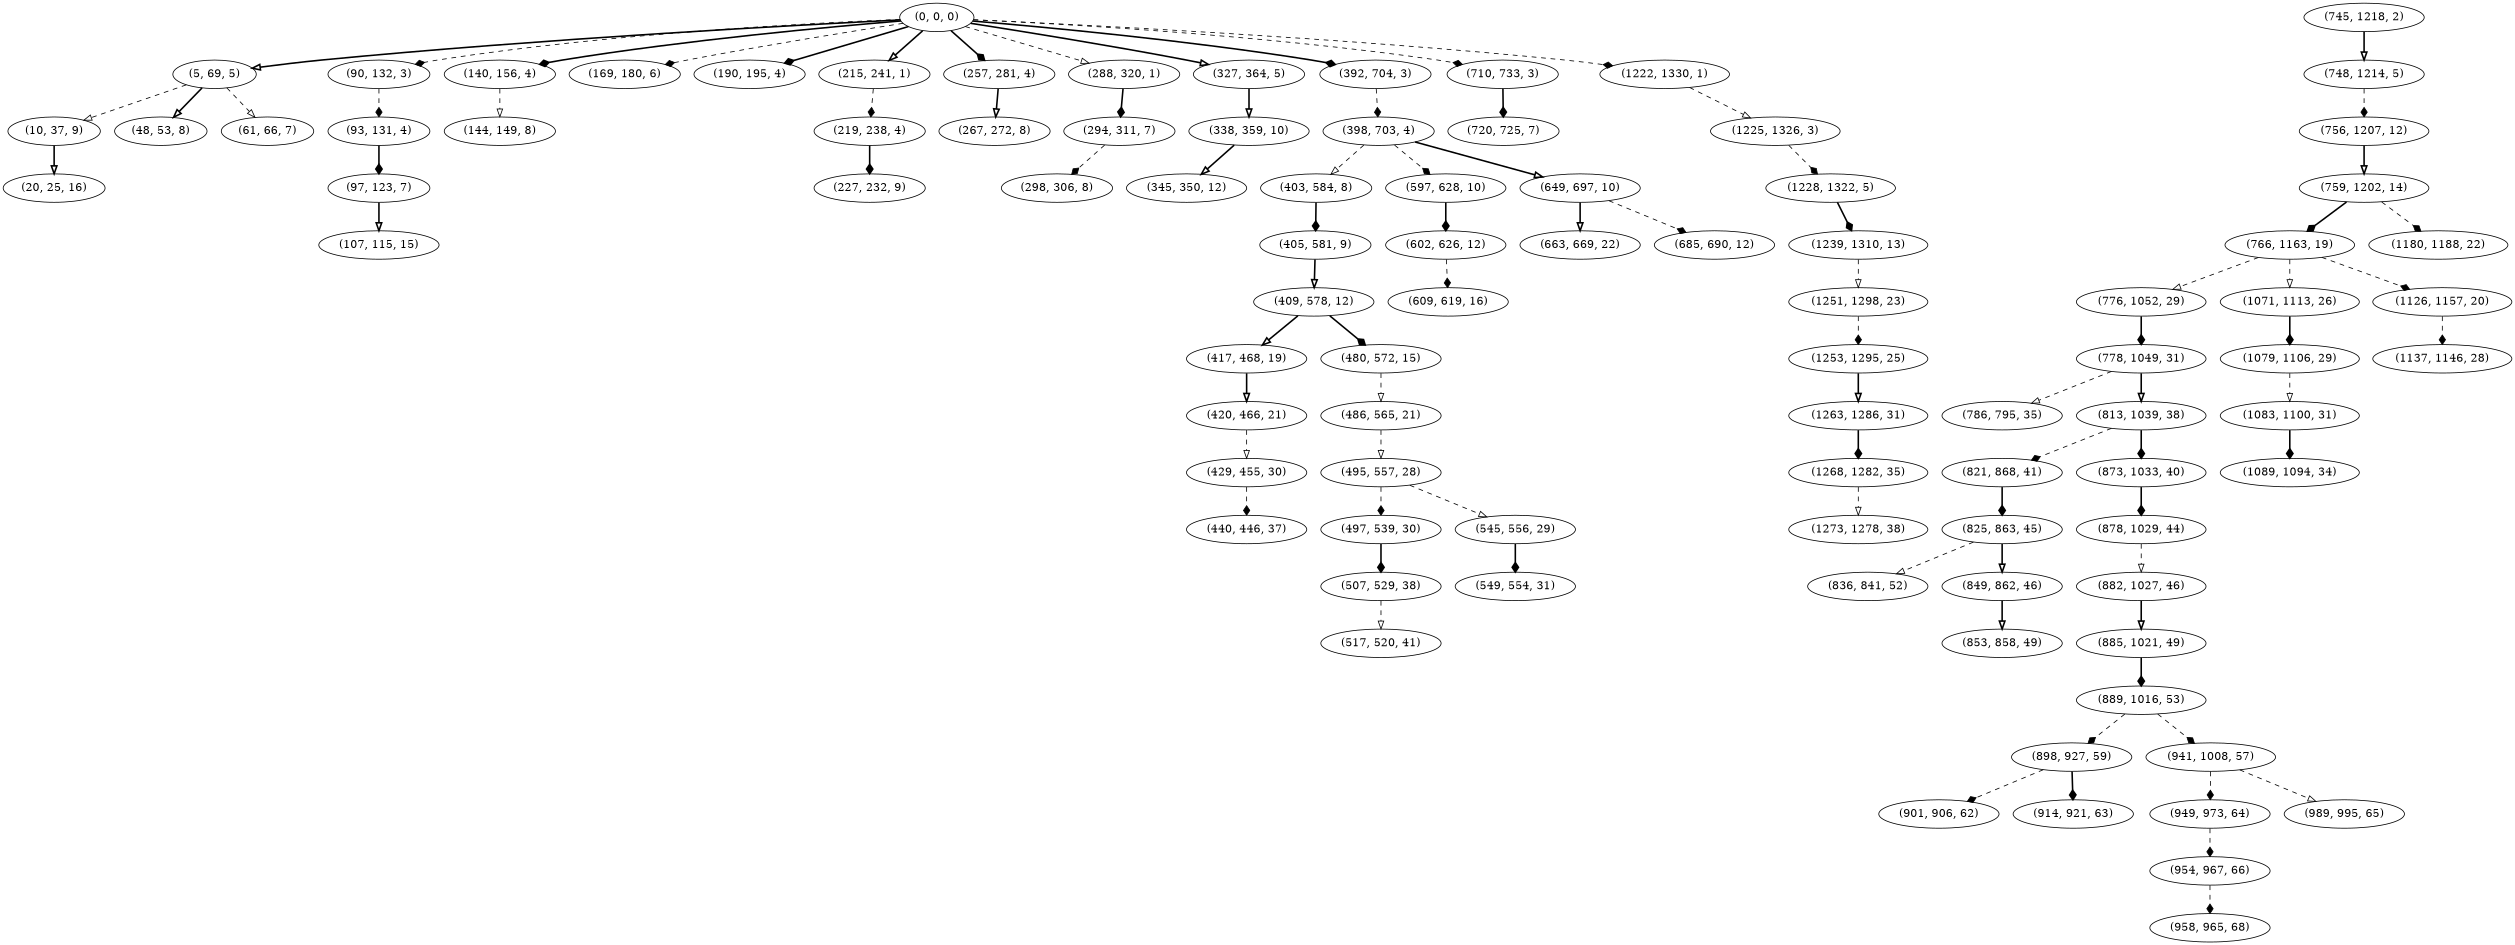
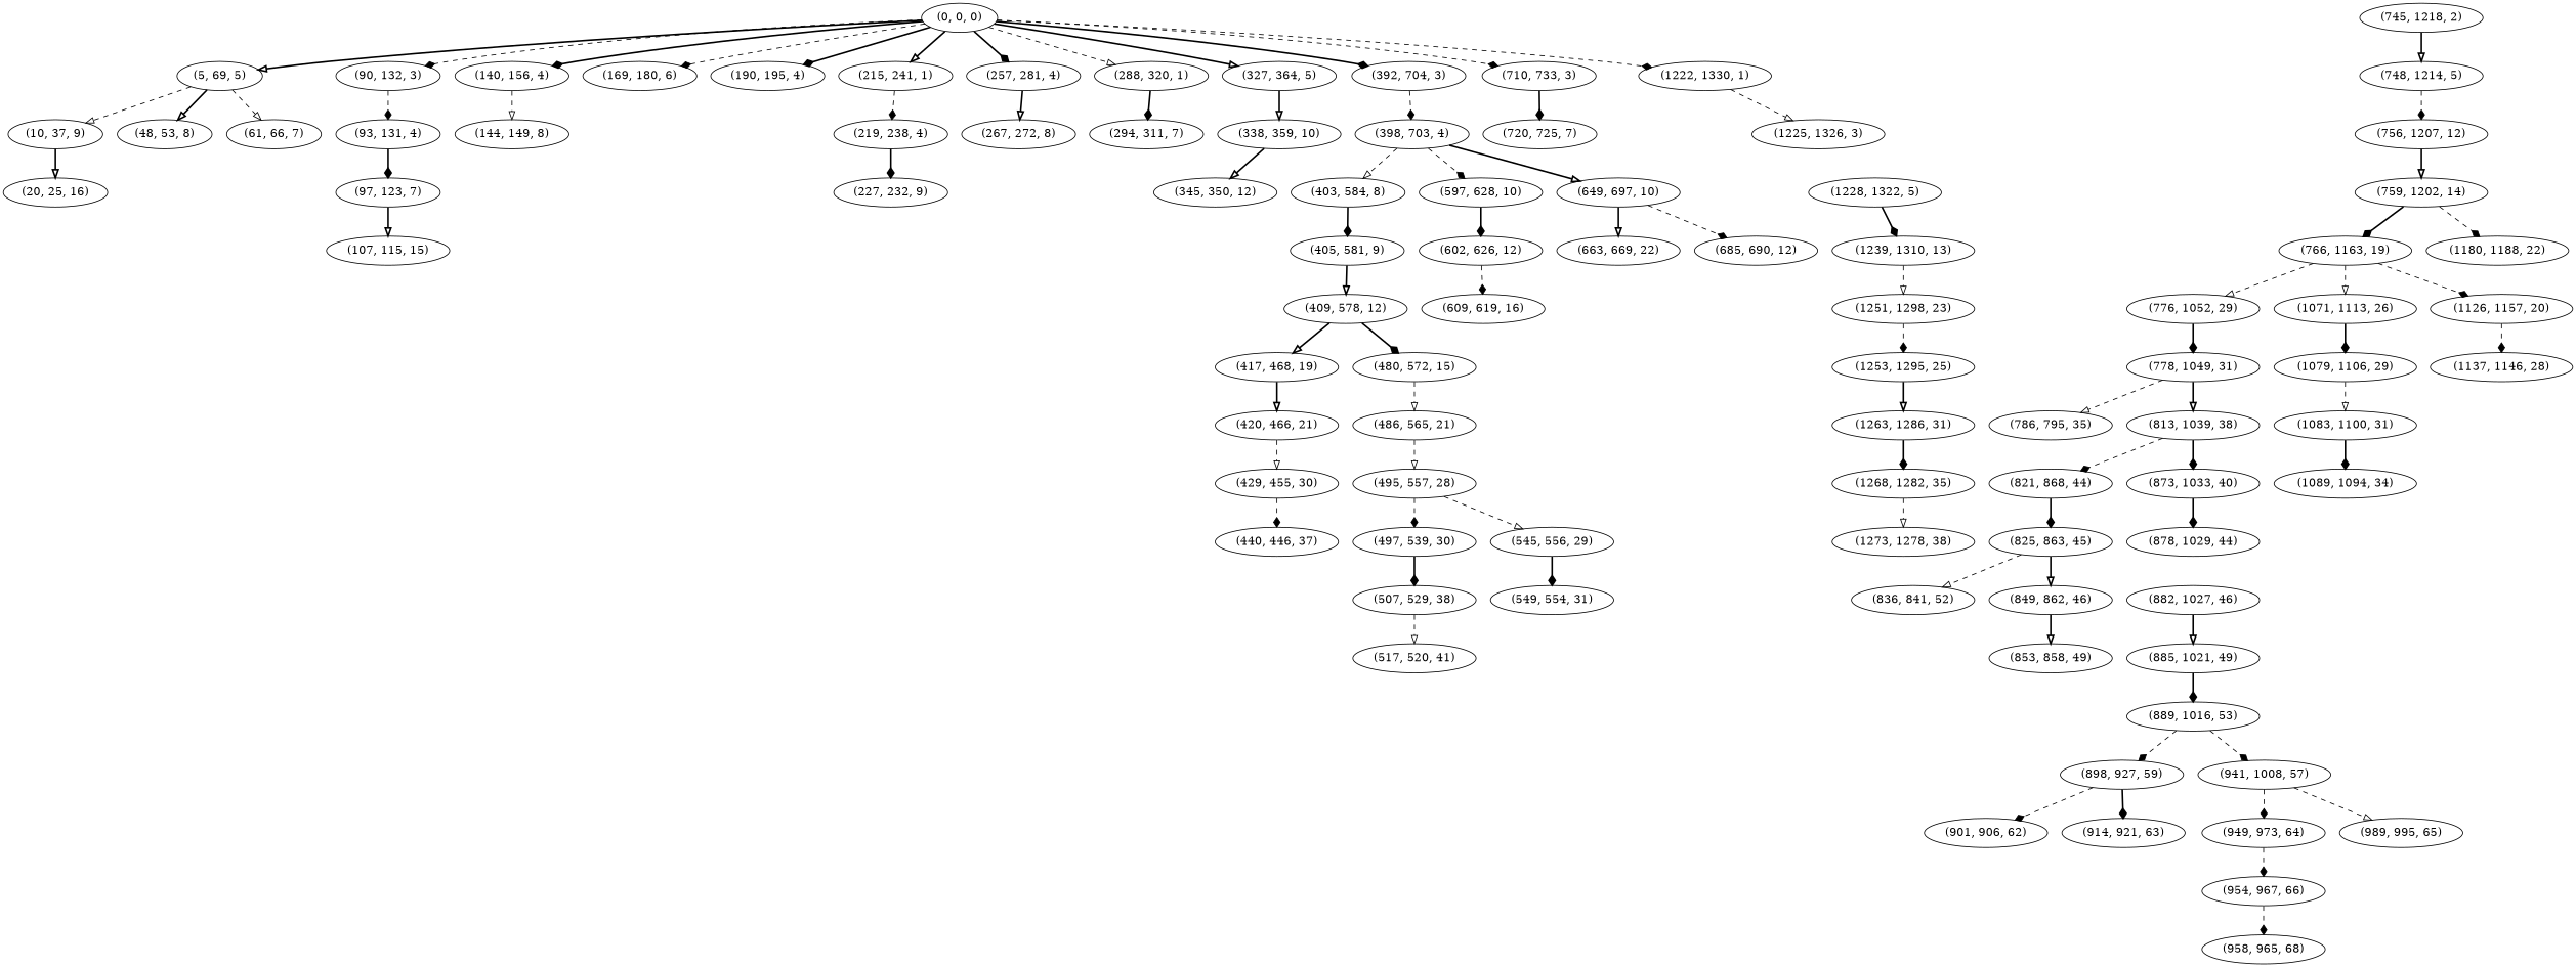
  digraph {
    edge [arrowhead=diamond style=dashed]
    "(0, 0, 0)"
    "(5, 69, 5)"
    "(90, 132, 3)"
    "(140, 156, 4)"
    "(169, 180, 6)"
    "(190, 195, 4)"
    "(215, 241, 1)"
    "(257, 281, 4)"
    "(288, 320, 1)"
    "(327, 364, 5)"
    "(392, 704, 3)"
    "(710, 733, 3)"
    "(1222, 1330, 1)"
    "(10, 37, 9)"
    "(48, 53, 8)"
    "(61, 66, 7)"
    "(93, 131, 4)"
    "(144, 149, 8)"
    "(219, 238, 4)"
    "(267, 272, 8)"
    "(294, 311, 7)"
    "(338, 359, 10)"
    "(398, 703, 4)"
    "(720, 725, 7)"
    "(745, 1218, 2)"
    "(748, 1214, 5)"
    "(1225, 1326, 3)"
    "(20, 25, 16)"
    "(97, 123, 7)"
    "(107, 115, 15)"
    "(227, 232, 9)"
-   "(298, 306, 8)"
    "(345, 350, 12)"
    "(403, 584, 8)"
    "(597, 628, 10)"
    "(649, 697, 10)"
    "(405, 581, 9)"
    "(602, 626, 12)"
    "(663, 669, 22)"
    "(685, 690, 12)"
    "(409, 578, 12)"
    "(417, 468, 19)"
    "(480, 572, 15)"
    "(420, 466, 21)"
    "(486, 565, 21)"
    "(429, 455, 30)"
    "(440, 446, 37)"
    "(495, 557, 28)"
    "(497, 539, 30)"
    "(545, 556, 29)"
    "(507, 529, 38)"
    "(549, 554, 31)"
    n53 [label="(517, 520, 41)"]
    "(609, 619, 16)"
    "(756, 1207, 12)"
    "(759, 1202, 14)"
    "(766, 1163, 19)"
    "(1180, 1188, 22)"
    "(776, 1052, 29)"
    "(1071, 1113, 26)"
    "(1126, 1157, 20)"
    "(778, 1049, 31)"
    "(1079, 1106, 29)"
    "(1137, 1146, 28)"
    "(786, 795, 35)"
    "(813, 1039, 38)"
-   "(821, 868, 41)"
+   "(821, 868, 41)" [label="(821, 868, 44)"]
    "(873, 1033, 40)"
    "(825, 863, 45)"
    "(878, 1029, 44)"
    "(836, 841, 52)"
    "(849, 862, 46)"
    "(853, 858, 49)"
    "(882, 1027, 46)"
    "(885, 1021, 49)"
    "(889, 1016, 53)"
    "(898, 927, 59)"
    "(941, 1008, 57)"
    "(901, 906, 62)"
    "(914, 921, 63)"
    "(949, 973, 64)"
    "(989, 995, 65)"
    "(954, 967, 66)"
    "(958, 965, 68)"
    "(1083, 1100, 31)"
    "(1089, 1094, 34)"
    "(1228, 1322, 5)"
    "(1239, 1310, 13)"
    "(1251, 1298, 23)"
    "(1253, 1295, 25)"
    "(1263, 1286, 31)"
    "(1268, 1282, 35)"
    "(1273, 1278, 38)"
    "(0, 0, 0)" -> "(5, 69, 5)" [arrowhead=onormal style=bold]
    "(0, 0, 0)" -> "(90, 132, 3)"
    "(0, 0, 0)" -> "(140, 156, 4)" [style=bold]
    "(0, 0, 0)" -> "(169, 180, 6)"
    "(0, 0, 0)" -> "(190, 195, 4)" [style=bold]
    "(0, 0, 0)" -> "(215, 241, 1)" [arrowhead=onormal style=bold]
    "(0, 0, 0)" -> "(257, 281, 4)" [style=bold]
    "(0, 0, 0)" -> "(288, 320, 1)" [arrowhead=onormal]
    "(0, 0, 0)" -> "(327, 364, 5)" [arrowhead=onormal style=bold]
    "(0, 0, 0)" -> "(392, 704, 3)" [style=bold]
    "(0, 0, 0)" -> "(710, 733, 3)"
    "(0, 0, 0)" -> "(1222, 1330, 1)"
    "(5, 69, 5)" -> "(10, 37, 9)" [arrowhead=onormal]
    "(5, 69, 5)" -> "(48, 53, 8)" [arrowhead=onormal style=bold]
    "(5, 69, 5)" -> "(61, 66, 7)" [arrowhead=onormal]
    "(90, 132, 3)" -> "(93, 131, 4)"
    "(140, 156, 4)" -> "(144, 149, 8)" [arrowhead=onormal]
    "(215, 241, 1)" -> "(219, 238, 4)"
    "(257, 281, 4)" -> "(267, 272, 8)" [arrowhead=onormal style=bold]
    "(288, 320, 1)" -> "(294, 311, 7)" [style=bold]
    "(327, 364, 5)" -> "(338, 359, 10)" [arrowhead=onormal style=bold]
    "(392, 704, 3)" -> "(398, 703, 4)"
    "(710, 733, 3)" -> "(720, 725, 7)" [style=bold]
    "(1222, 1330, 1)" -> "(1225, 1326, 3)" [arrowhead=onormal]
    "(10, 37, 9)" -> "(20, 25, 16)" [arrowhead=onormal style=bold]
    "(93, 131, 4)" -> "(97, 123, 7)" [style=bold]
    "(219, 238, 4)" -> "(227, 232, 9)" [style=bold]
-   "(294, 311, 7)" -> "(298, 306, 8)"
    "(338, 359, 10)" -> "(345, 350, 12)" [arrowhead=onormal style=bold]
    "(398, 703, 4)" -> "(403, 584, 8)" [arrowhead=onormal]
    "(398, 703, 4)" -> "(597, 628, 10)"
    "(398, 703, 4)" -> "(649, 697, 10)" [arrowhead=onormal style=bold]
    "(745, 1218, 2)" -> "(748, 1214, 5)" [arrowhead=onormal style=bold]
    "(748, 1214, 5)" -> "(756, 1207, 12)"
-   "(1225, 1326, 3)" -> "(1228, 1322, 5)"
    "(97, 123, 7)" -> "(107, 115, 15)" [arrowhead=onormal style=bold]
    "(403, 584, 8)" -> "(405, 581, 9)" [style=bold]
    "(597, 628, 10)" -> "(602, 626, 12)" [style=bold]
    "(649, 697, 10)" -> "(663, 669, 22)" [arrowhead=onormal style=bold]
    "(649, 697, 10)" -> "(685, 690, 12)"
    "(405, 581, 9)" -> "(409, 578, 12)" [arrowhead=onormal style=bold]
    "(602, 626, 12)" -> "(609, 619, 16)"
    "(409, 578, 12)" -> "(417, 468, 19)" [arrowhead=onormal style=bold]
    "(409, 578, 12)" -> "(480, 572, 15)" [style=bold]
    "(417, 468, 19)" -> "(420, 466, 21)" [arrowhead=onormal style=bold]
    "(480, 572, 15)" -> "(486, 565, 21)" [arrowhead=onormal]
    "(420, 466, 21)" -> "(429, 455, 30)" [arrowhead=onormal]
    "(486, 565, 21)" -> "(495, 557, 28)" [arrowhead=onormal]
    "(429, 455, 30)" -> "(440, 446, 37)"
    "(495, 557, 28)" -> "(497, 539, 30)"
    "(495, 557, 28)" -> "(545, 556, 29)" [arrowhead=onormal]
    "(497, 539, 30)" -> "(507, 529, 38)" [style=bold]
    "(545, 556, 29)" -> "(549, 554, 31)" [style=bold]
    "(507, 529, 38)" -> n53 [arrowhead=onormal]
    "(756, 1207, 12)" -> "(759, 1202, 14)" [arrowhead=onormal style=bold]
    "(759, 1202, 14)" -> "(766, 1163, 19)" [style=bold]
    "(759, 1202, 14)" -> "(1180, 1188, 22)"
    "(766, 1163, 19)" -> "(776, 1052, 29)" [arrowhead=onormal]
    "(766, 1163, 19)" -> "(1071, 1113, 26)" [arrowhead=onormal]
    "(766, 1163, 19)" -> "(1126, 1157, 20)"
    "(776, 1052, 29)" -> "(778, 1049, 31)" [style=bold]
    "(1071, 1113, 26)" -> "(1079, 1106, 29)" [style=bold]
    "(1126, 1157, 20)" -> "(1137, 1146, 28)"
    "(778, 1049, 31)" -> "(786, 795, 35)" [arrowhead=onormal]
    "(778, 1049, 31)" -> "(813, 1039, 38)" [arrowhead=onormal style=bold]
    "(1079, 1106, 29)" -> "(1083, 1100, 31)" [arrowhead=onormal]
    "(813, 1039, 38)" -> "(821, 868, 41)"
    "(813, 1039, 38)" -> "(873, 1033, 40)" [style=bold]
    "(821, 868, 41)" -> "(825, 863, 45)" [style=bold]
    "(873, 1033, 40)" -> "(878, 1029, 44)" [style=bold]
    "(825, 863, 45)" -> "(836, 841, 52)" [arrowhead=onormal]
    "(825, 863, 45)" -> "(849, 862, 46)" [arrowhead=onormal style=bold]
-   "(878, 1029, 44)" -> "(882, 1027, 46)" [arrowhead=onormal]
    "(849, 862, 46)" -> "(853, 858, 49)" [arrowhead=onormal style=bold]
    "(882, 1027, 46)" -> "(885, 1021, 49)" [arrowhead=onormal style=bold]
    "(885, 1021, 49)" -> "(889, 1016, 53)" [style=bold]
    "(889, 1016, 53)" -> "(898, 927, 59)"
    "(889, 1016, 53)" -> "(941, 1008, 57)"
    "(898, 927, 59)" -> "(901, 906, 62)"
    "(898, 927, 59)" -> "(914, 921, 63)" [style=bold]
    "(941, 1008, 57)" -> "(949, 973, 64)"
    "(941, 1008, 57)" -> "(989, 995, 65)" [arrowhead=onormal]
    "(949, 973, 64)" -> "(954, 967, 66)"
    "(954, 967, 66)" -> "(958, 965, 68)"
    "(1083, 1100, 31)" -> "(1089, 1094, 34)" [style=bold]
    "(1228, 1322, 5)" -> "(1239, 1310, 13)" [style=bold]
    "(1239, 1310, 13)" -> "(1251, 1298, 23)" [arrowhead=onormal]
    "(1251, 1298, 23)" -> "(1253, 1295, 25)"
    "(1253, 1295, 25)" -> "(1263, 1286, 31)" [arrowhead=onormal style=bold]
    "(1263, 1286, 31)" -> "(1268, 1282, 35)" [style=bold]
    "(1268, 1282, 35)" -> "(1273, 1278, 38)" [arrowhead=onormal]
  }
